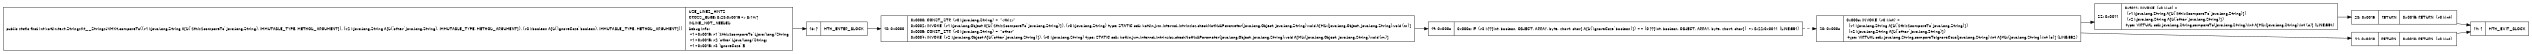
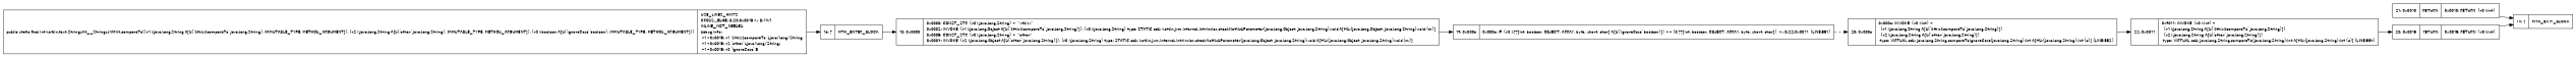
  digraph {
    fontname="Patrick Hand"
    rankdir=LR
    node [fontname="Patrick Hand" shape=record]
    edge [fontname="Patrick Hand"]
    n1 [label="{16\:\ ?|MTH_ENTER_BLOCK\l}"]
    n2 [label="{18\:\ 0x0000|0x0000: CONST_STR  (r0 I:java.lang.String) =  \"\<this\>\" \l0x0002: INVOKE  (r1 I:java.lang.Object A[D('$this$compareTo' java.lang.String)]), (r0 I:java.lang.String) type: STATIC call: kotlin.jvm.internal.Intrinsics.checkNotNullParameter(java.lang.Object, java.lang.String):void A[MD:(java.lang.Object, java.lang.String):void (m)]\l0x0005: CONST_STR  (r0 I:java.lang.String) =  \"other\" \l0x0007: INVOKE  (r2 I:java.lang.Object A[D('other' java.lang.String)]), (r0 I:java.lang.String) type: STATIC call: kotlin.jvm.internal.Intrinsics.checkNotNullParameter(java.lang.Object, java.lang.String):void A[MD:(java.lang.Object, java.lang.String):void (m)]\l}"]
    n3 [label="{19\:\ 0x000a|0x000a: IF  (r3 I:??[int, boolean, OBJECT, ARRAY, byte, short, char] A[D('ignoreCase' boolean)]) == (0 ??[int, boolean, OBJECT, ARRAY, byte, short, char])  \-\> B:22:0x0011  (LINE:551)\l}"]
    n4 [label="{20\:\ 0x000c|0x000c: INVOKE  (r0 I:int) = \l  (r1 I:java.lang.String A[D('$this$compareTo' java.lang.String)])\l  (r2 I:java.lang.String A[D('other' java.lang.String)])\l type: VIRTUAL call: java.lang.String.compareToIgnoreCase(java.lang.String):int A[MD:(java.lang.String):int (c)] (LINE:552)\l}"]
    n5 [label="{22\:\ 0x0011|0x9011: INVOKE  (r0 I:int) = \l  (r1 I:java.lang.String A[D('$this$compareTo' java.lang.String)])\l  (r2 I:java.lang.String A[D('other' java.lang.String)])\l type: VIRTUAL call: java.lang.String.compareTo(java.lang.String):int A[MD:(java.lang.String):int (c)] (LINE:554)\l}"]
    n6 [label="{21\:\ 0x0010|RETURN\l|0x0010: RETURN  (r0 I:int) \l}"]
    n7 [label="{23\:\ 0x0015|RETURN\l|0x0015: RETURN  (r0 I:int) \l}"]
    n8 [label="{17\:\ ?|MTH_EXIT_BLOCK\l}"]
    n9 [label="{public static final int kotlin.text.StringsKt__StringsJVMKt.compareTo((r1 I:java.lang.String A[D('$this$compareTo' java.lang.String), IMMUTABLE_TYPE, METHOD_ARGUMENT]), (r2 I:java.lang.String A[D('other' java.lang.String), IMMUTABLE_TYPE, METHOD_ARGUMENT]), (r3 I:boolean A[D('ignoreCase' boolean), IMMUTABLE_TYPE, METHOD_ARGUMENT]))  | USE_LINES_HINTS\lCROSS_EDGE: B:23:0x0015 \-\> B:17:?\lINLINE_NOT_NEEDED\lDebug Info:\l  \-1 \-0x0015: r1 '$this$compareTo' Ljava\/lang\/String;\l  \-1 \-0x0015: r2 'other' Ljava\/lang\/String;\l  \-1 \-0x0015: r3 'ignoreCase' Z\l}"]
    n1 -> n2
    n2 -> n3
    n3 -> n4 [style=dashed]
    n4 -> n5
-   n4 -> n6
    n5 -> n7
    n6 -> n8
    n7 -> n8
    n9 -> n1
  }
